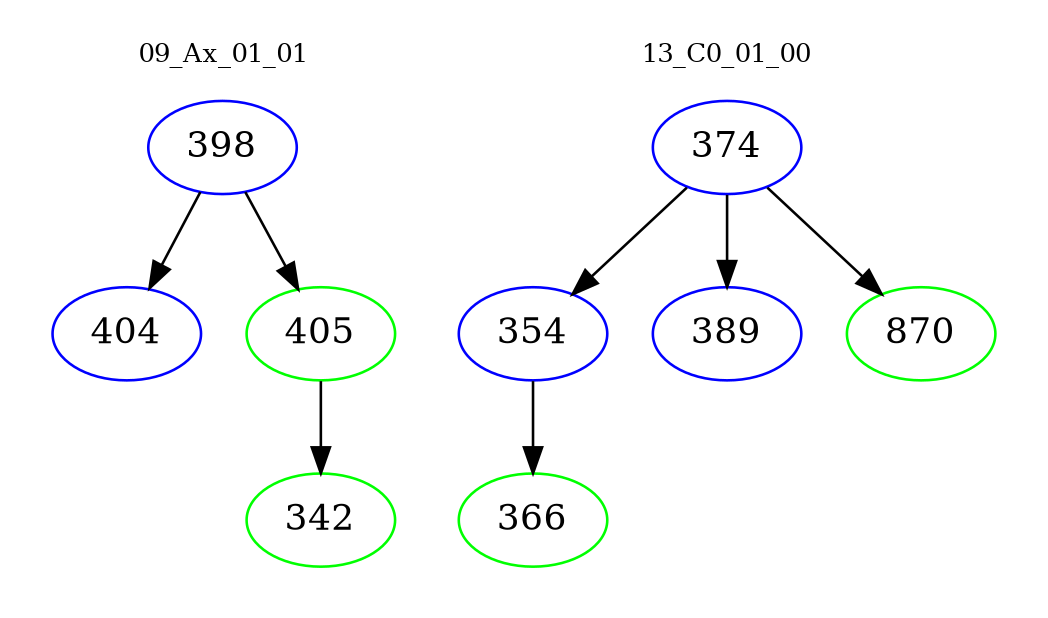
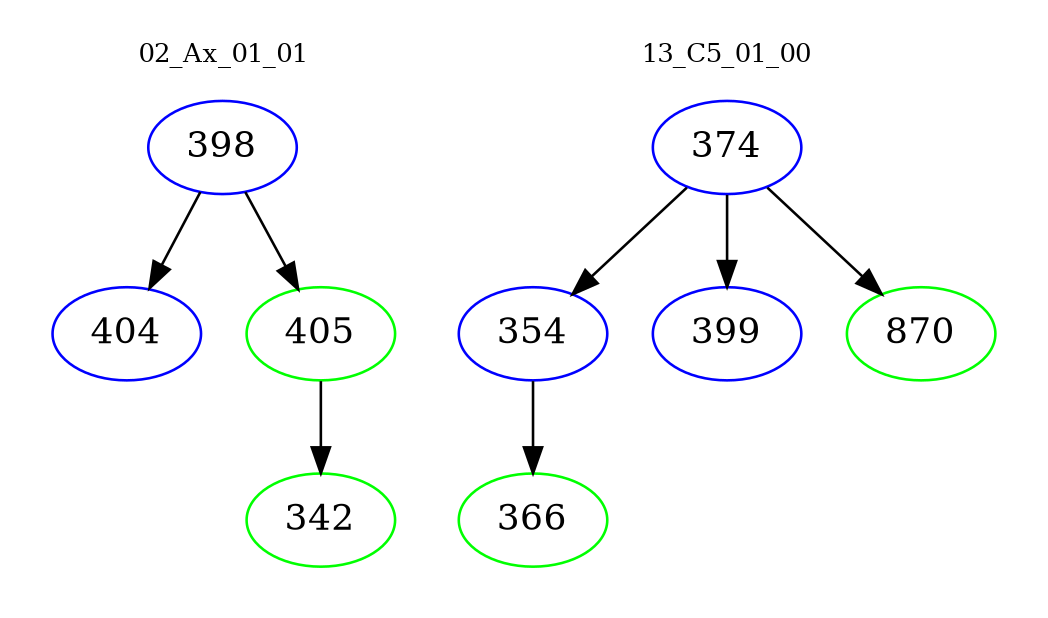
  digraph {
    fontname="DejaVu Serif"
    node [color=blue fontname="DejaVu Serif"]
    edge [color=black fontname="DejaVu Serif"]
    n1 [label=398]
    n2 [label=404]
    n3 [color=green label=405]
    n4 [color=green label=342]
    n5 [label=374]
    n6 [label=354]
-   n7 [label=389]
+   n7 [label=399]
    n8 [color=green label=870]
    n9 [color=green label=366]
    subgraph cluster_1 {
      color=white
      fontsize=10
-     label="09_Ax_01_01"
+     label="02_Ax_01_01"
      n1
      n2
      n3
      n4
    }
    subgraph cluster_2 {
      color=white
      fontsize=10
-     label="13_C0_01_00"
+     label="13_C5_01_00"
      n5
      n6
      n7
      n8
      n9
    }
    n1 -> n2
    n1 -> n3
    n3 -> n4
    n5 -> n6
    n5 -> n7
    n5 -> n8
    n6 -> n9
  }
